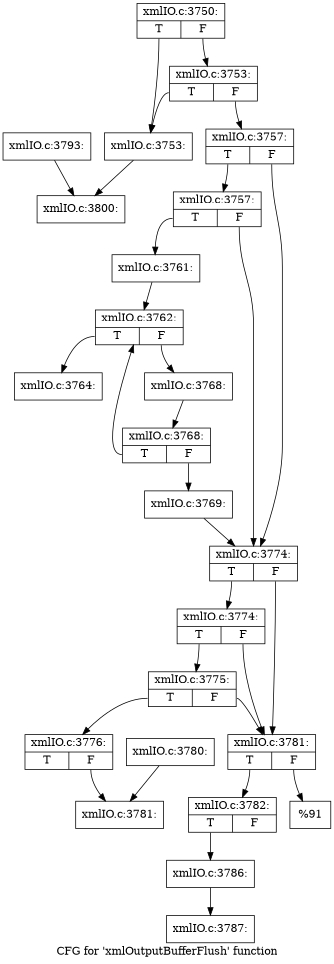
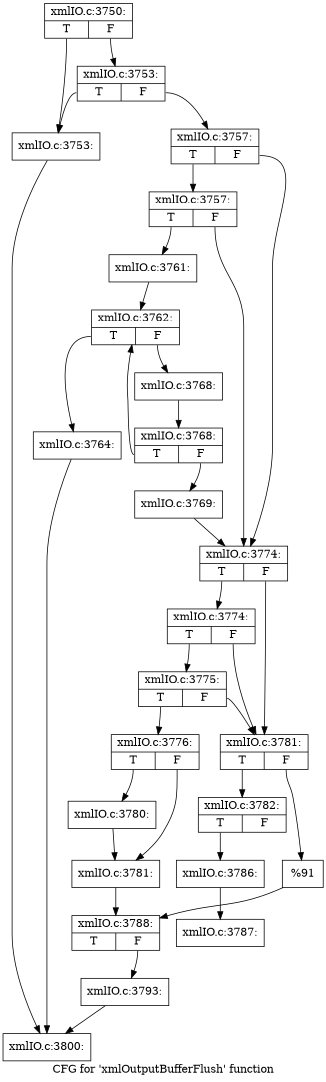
  digraph {
    label="CFG for 'xmlOutputBufferFlush' function"
    node [shape=record]
    edge [tailport=s0]
    n1 [label="{xmlIO.c:3750:|{<s0>T|<s1>F}}"]
    n2 [label="{xmlIO.c:3753:}"]
    n3 [label="{xmlIO.c:3753:|{<s0>T|<s1>F}}"]
    n4 [label="{xmlIO.c:3800:}"]
    n5 [label="{xmlIO.c:3757:|{<s0>T|<s1>F}}"]
    n6 [label="{xmlIO.c:3757:|{<s0>T|<s1>F}}"]
    n7 [label="{xmlIO.c:3774:|{<s0>T|<s1>F}}"]
    n8 [label="{xmlIO.c:3761:}"]
    n9 [label="{xmlIO.c:3774:|{<s0>T|<s1>F}}"]
    n10 [label="{xmlIO.c:3781:|{<s0>T|<s1>F}}"]
    n11 [label="{xmlIO.c:3762:|{<s0>T|<s1>F}}"]
    n12 [label="{xmlIO.c:3775:|{<s0>T|<s1>F}}"]
    n13 [label="{xmlIO.c:3782:|{<s0>T|<s1>F}}"]
    n14 [label="{%91}"]
    n15 [label="{xmlIO.c:3764:}"]
    n16 [label="{xmlIO.c:3768:}"]
    n17 [label="{xmlIO.c:3768:|{<s0>T|<s1>F}}"]
    n18 [label="{xmlIO.c:3769:}"]
    n19 [label="{xmlIO.c:3776:|{<s0>T|<s1>F}}"]
    n20 [label="{xmlIO.c:3786:}"]
+   n21 [label="{xmlIO.c:3788:|{<s0>T|<s1>F}}"]
    n22 [label="{xmlIO.c:3780:}"]
    n23 [label="{xmlIO.c:3781:}"]
    n24 [label="{xmlIO.c:3793:}"]
    n25 [label="{xmlIO.c:3787:}"]
    n1 -> n2
    n1 -> n3 [tailport=s1]
    n2 -> n4
    n3 -> n2
    n3 -> n5 [tailport=s1]
    n5 -> n6
    n5 -> n7 [tailport=s1]
    n6 -> n7 [tailport=s1]
    n6 -> n8
    n7 -> n9
    n7 -> n10 [tailport=s1]
    n8 -> n11
    n9 -> n10 [tailport=s1]
    n9 -> n12
    n10 -> n13
    n10 -> n14 [tailport=s1]
    n11 -> n15
    n11 -> n16 [tailport=s1]
    n12 -> n10 [tailport=s1]
    n12 -> n19
    n13 -> n20
+   n14 -> n21
+   n15 -> n4
    n16 -> n17
    n17 -> n11
    n17 -> n18 [tailport=s1]
    n18 -> n7
+   n19 -> n22
    n19 -> n23 [tailport=s1]
    n20 -> n25
+   n21 -> n24 [tailport=s1]
    n22 -> n23
+   n23 -> n21
    n24 -> n4
  }
